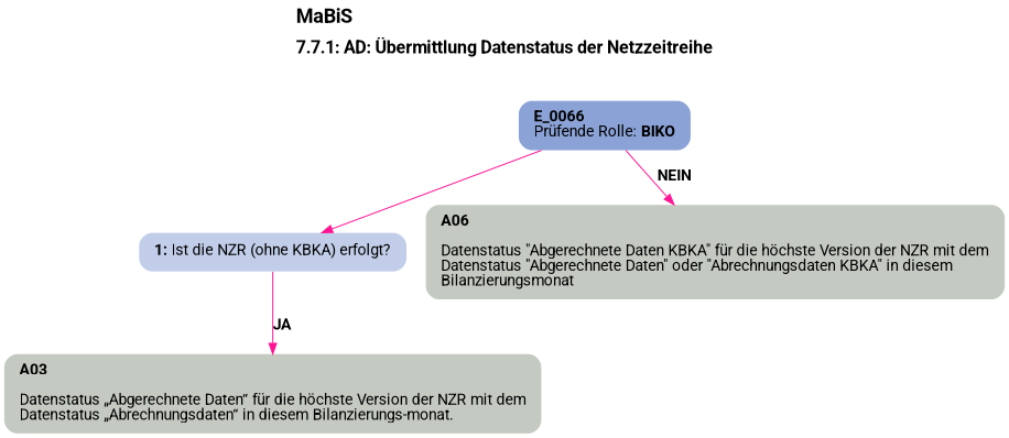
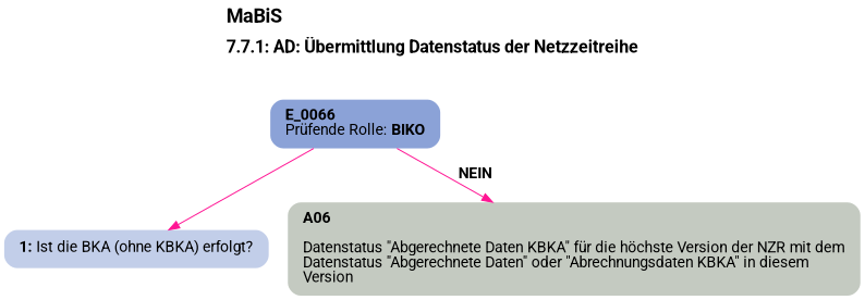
  digraph {
    concentrate=true
    fontname="Roboto, sans-serif"
    fontsize=12
    label=<<B><FONT POINT-SIZE="18">MaBiS</FONT></B><BR align="left"/><BR/><B><FONT POINT-SIZE="16">7.7.1: AD: Übermittlung Datenstatus der Netzzeitreihe</FONT></B><BR align="left"/><BR/><BR/><BR/>>
    labelloc=t
    pack=true
    packmode=array
    rankdir=TB
    node [fillcolor="#c4cac1" fontname="Roboto, sans-serif" margin="0.2,0.12" penwidth=0.0 shape=box style="filled,rounded"]
    edge [color=deeppink fontname="Roboto, sans-serif"]
    n1 [fillcolor="#8ba2d7" label=<<B>E_0066</B><BR align="left"/><FONT>Prüfende Rolle: <B>BIKO</B></FONT><BR align="center"/>>]
-   n2 [fillcolor="#c2cee9" label=<<B>1: </B>Ist die NZR (ohne KBKA) erfolgt?<BR align="left"/>>]
-   n3 [label=<<B>A06</B><BR align="left"/><BR align="left"/><FONT>Datenstatus "Abgerechnete Daten KBKA" für die höchste Version der NZR mit dem<BR align="left"/>Datenstatus "Abgerechnete Daten" oder "Abrechnungsdaten KBKA" in diesem<BR align="left"/>Bilanzierungsmonat<BR align="left"/></FONT>>]
-   n4 [label=<<B>A03</B><BR align="left"/><BR align="left"/><FONT>Datenstatus „Abgerechnete Daten“ für die höchste Version der NZR mit dem<BR align="left"/>Datenstatus „Abrechnungsdaten“ in diesem Bilanzierungs-monat.<BR align="left"/></FONT>>]
+   n2 [fillcolor="#c2cee9" label=<<B>1: </B>Ist die BKA (ohne KBKA) erfolgt?<BR align="left"/>>]
+   n3 [label=<<B>A06</B><BR align="left"/><BR align="left"/><FONT>Datenstatus "Abgerechnete Daten KBKA" für die höchste Version der NZR mit dem<BR align="left"/>Datenstatus "Abgerechnete Daten" oder "Abrechnungsdaten KBKA" in diesem<BR align="left"/>Version<BR align="left"/></FONT>>]
    n1 -> n2 [fontname=""]
    n1 -> n3 [label=<<B>NEIN</B>>]
-   n2 -> n4 [label=<<B>JA</B>>]
  }
